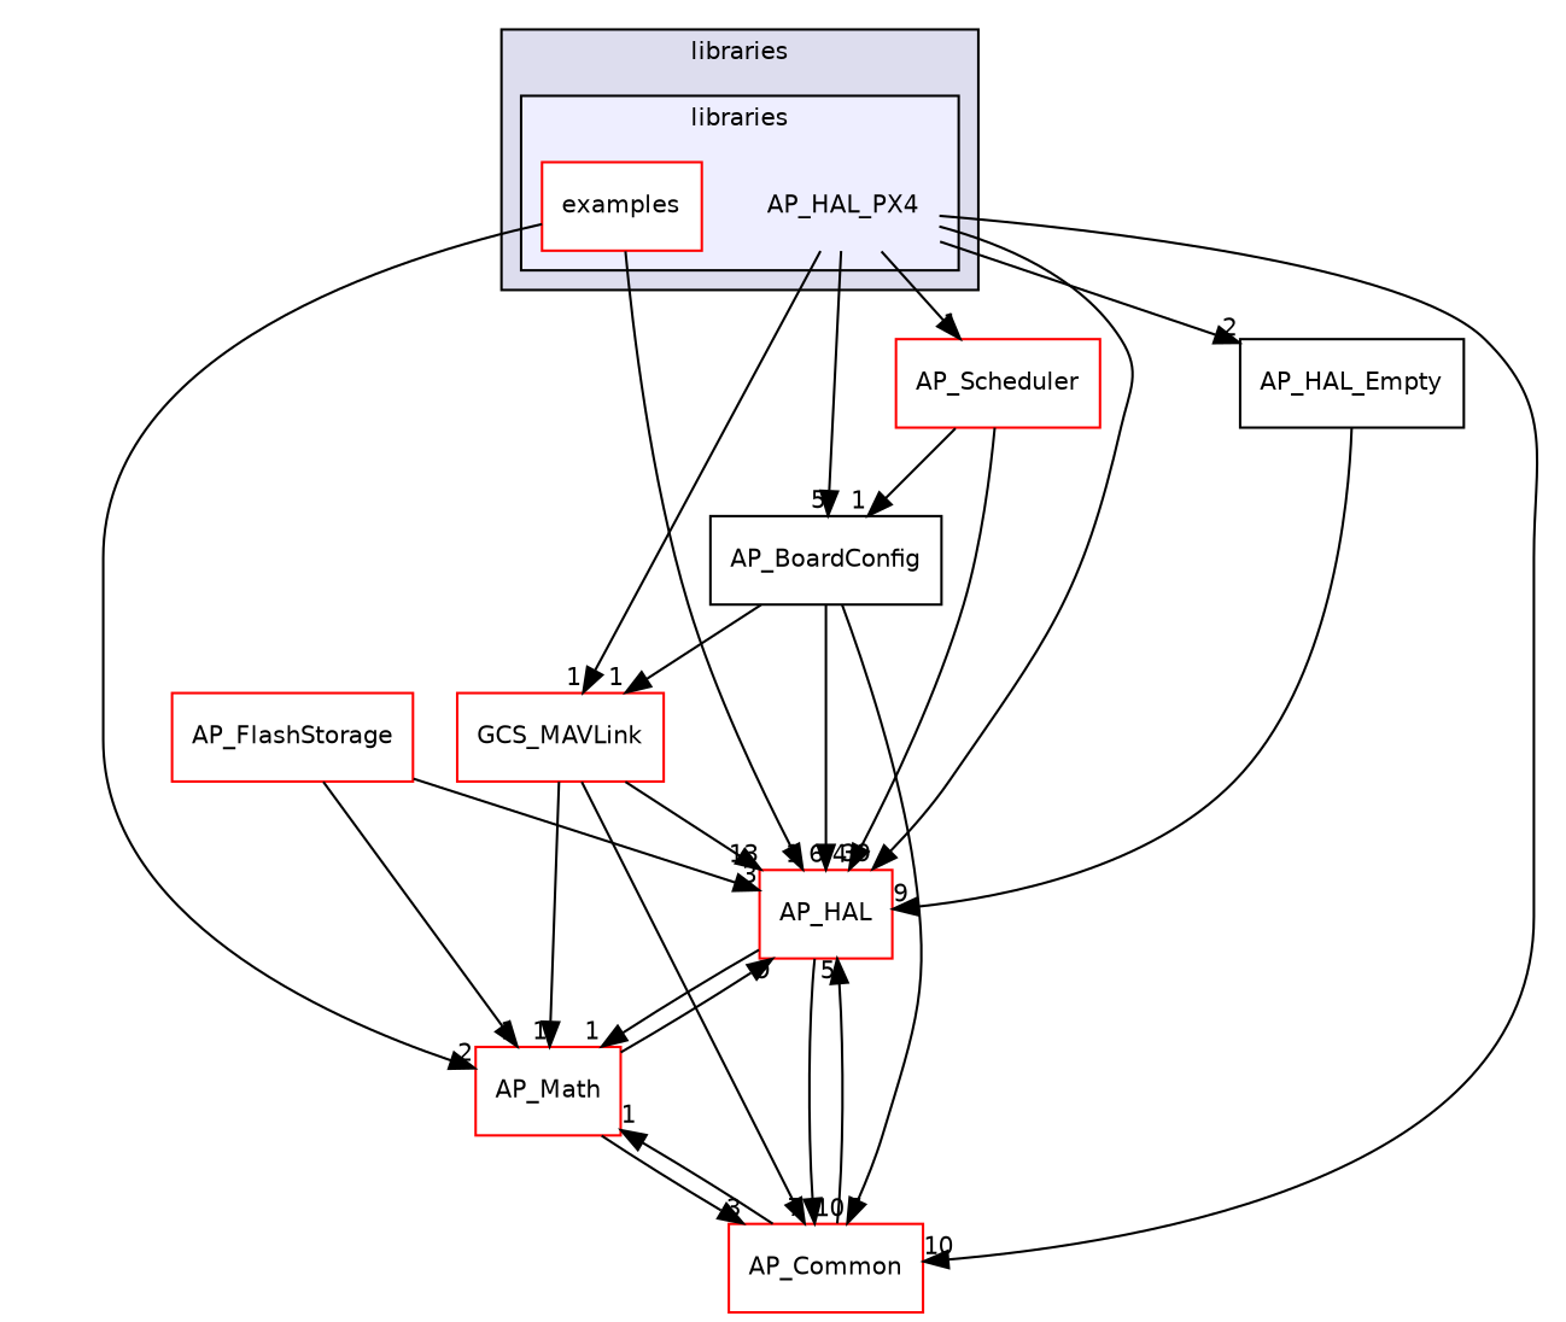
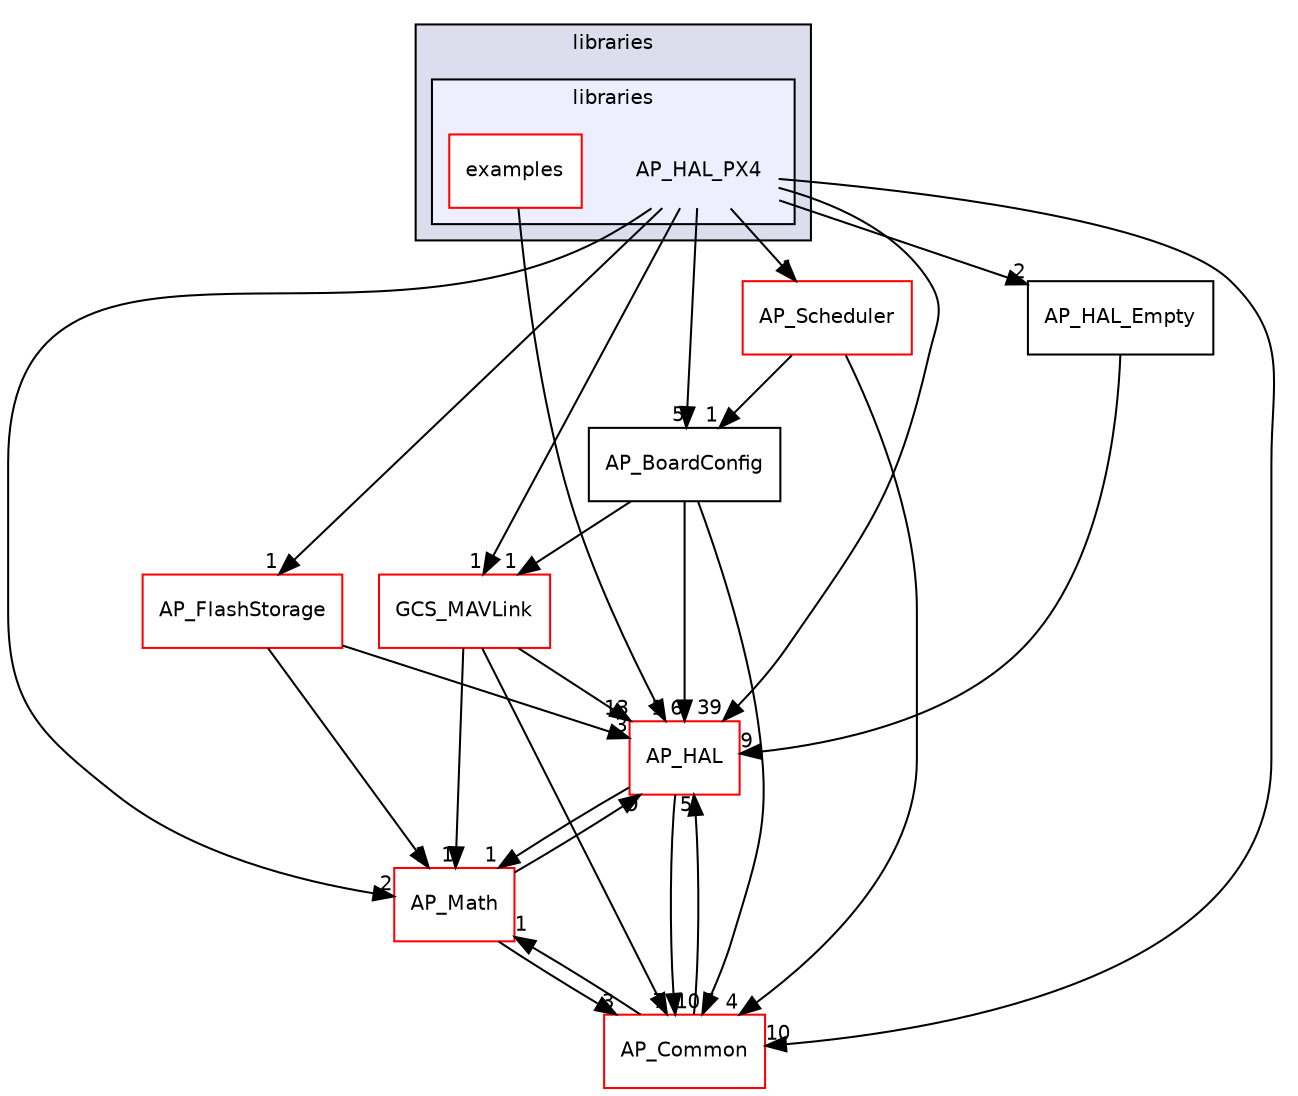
  digraph {
    compound=true
    node [fontname=Helvetica fontsize=10 shape=box color=red fillcolor=white style=filled]
    edge [headlabel=1 labeldistance=1.5 labelfontname=Helvetica labelfontsize=10]
    n1 [label=AP_HAL_PX4 shape=plaintext color="" fillcolor="" style=""]
    n2 [label=examples]
    n3 [label=AP_FlashStorage]
    n4 [label=GCS_MAVLink]
    n5 [label=AP_HAL]
    n6 [label=AP_HAL_Empty color="" fillcolor="" style=""]
    n7 [label=AP_Math]
    n8 [label=AP_BoardConfig color="" fillcolor="" style=""]
    n9 [label=AP_Scheduler]
    n10 [label=AP_Common]
    subgraph cluster_1 {
      bgcolor="#ddddee"
      fontname=Helvetica
      fontsize=10
      label=libraries
      pencolor=black
      subgraph cluster_2 {
        bgcolor="#eeeeff"
        fontname=Helvetica
        fontsize=10
        pencolor=black
        n1
        n2
      }
    }
+   n1 -> n3
    n1 -> n4
    n1 -> n5 [headlabel=39]
    n1 -> n6 [headlabel=2]
-   n2 -> n7 [headlabel=2]
+   n1 -> n7 [headlabel=2]
    n1 -> n8 [headlabel=5]
    n1 -> n9
    n1 -> n10 [headlabel=10]
    n2 -> n5
    n3 -> n5 [headlabel=3]
    n3 -> n7
    n4 -> n5 [headlabel=13]
    n4 -> n7
    n4 -> n10 [headlabel=7]
    n5 -> n7
    n5 -> n10 [headlabel=10]
    n6 -> n5 [headlabel=9]
    n7 -> n5 [headlabel=9]
    n7 -> n10 [headlabel=3]
    n8 -> n4
    n8 -> n5 [headlabel=6]
    n8 -> n10 [headlabel=7]
-   n9 -> n5 [headlabel=4]
+   n9 -> n10 [headlabel=4]
    n9 -> n8
    n10 -> n5 [headlabel=5]
    n10 -> n7
  }
